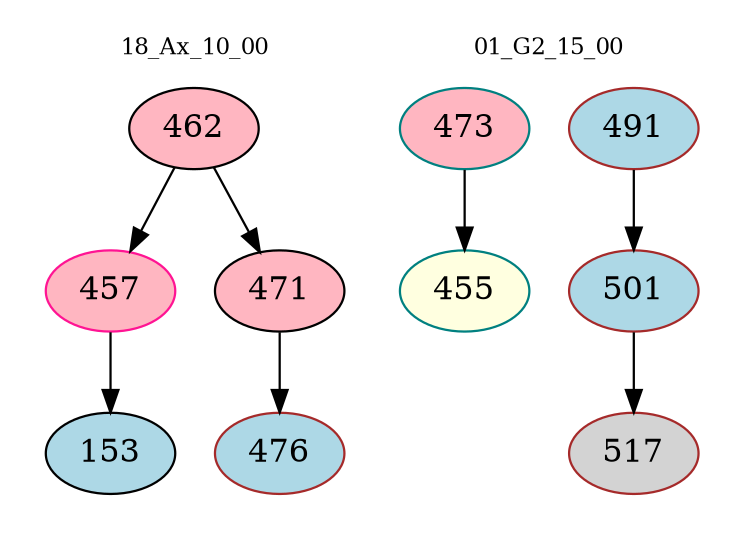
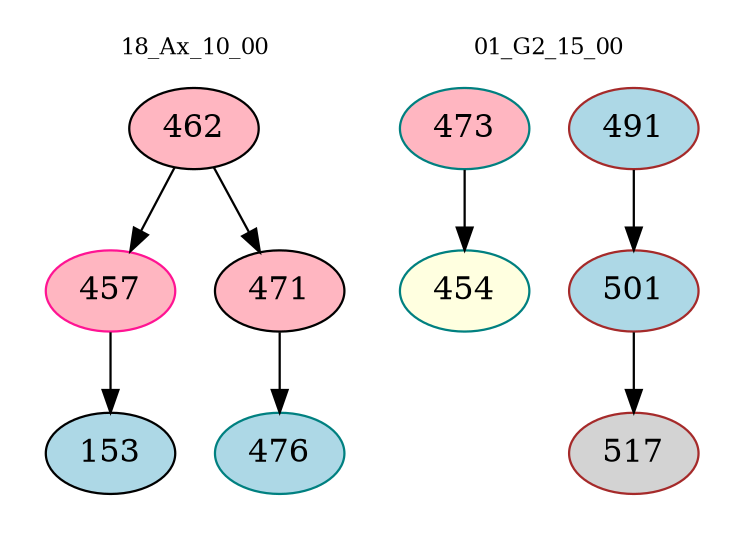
  digraph {
    node [color=brown fillcolor=lightpink style=filled]
    edge [color=black]
    n1 [color=black label=462]
    n2 [color=deeppink label=457]
    n3 [color=black label=471]
    n4 [color=black fillcolor=lightblue label=153]
-   n5 [fillcolor=lightblue label=476]
+   n5 [color=teal fillcolor=lightblue label=476]
    n6 [fillcolor=lightblue label=491]
    n7 [color=teal label=473]
    n8 [fillcolor=lightblue label=501]
-   n9 [color=teal fillcolor=lightyellow label=455]
+   n9 [color=teal fillcolor=lightyellow label=454]
    n10 [fillcolor=lightgrey label=517]
    subgraph cluster_1 {
      color=white
      fontsize=10
      label="18_Ax_10_00"
      n1
      n2
      n3
      n4
      n5
    }
    subgraph cluster_2 {
      color=white
      fontsize=10
      label="01_G2_15_00"
      n6
      n7
      n8
      n9
      n10
    }
    n1 -> n2
    n1 -> n3
    n2 -> n4
    n3 -> n5
    n6 -> n8
    n7 -> n9
    n8 -> n10
  }
